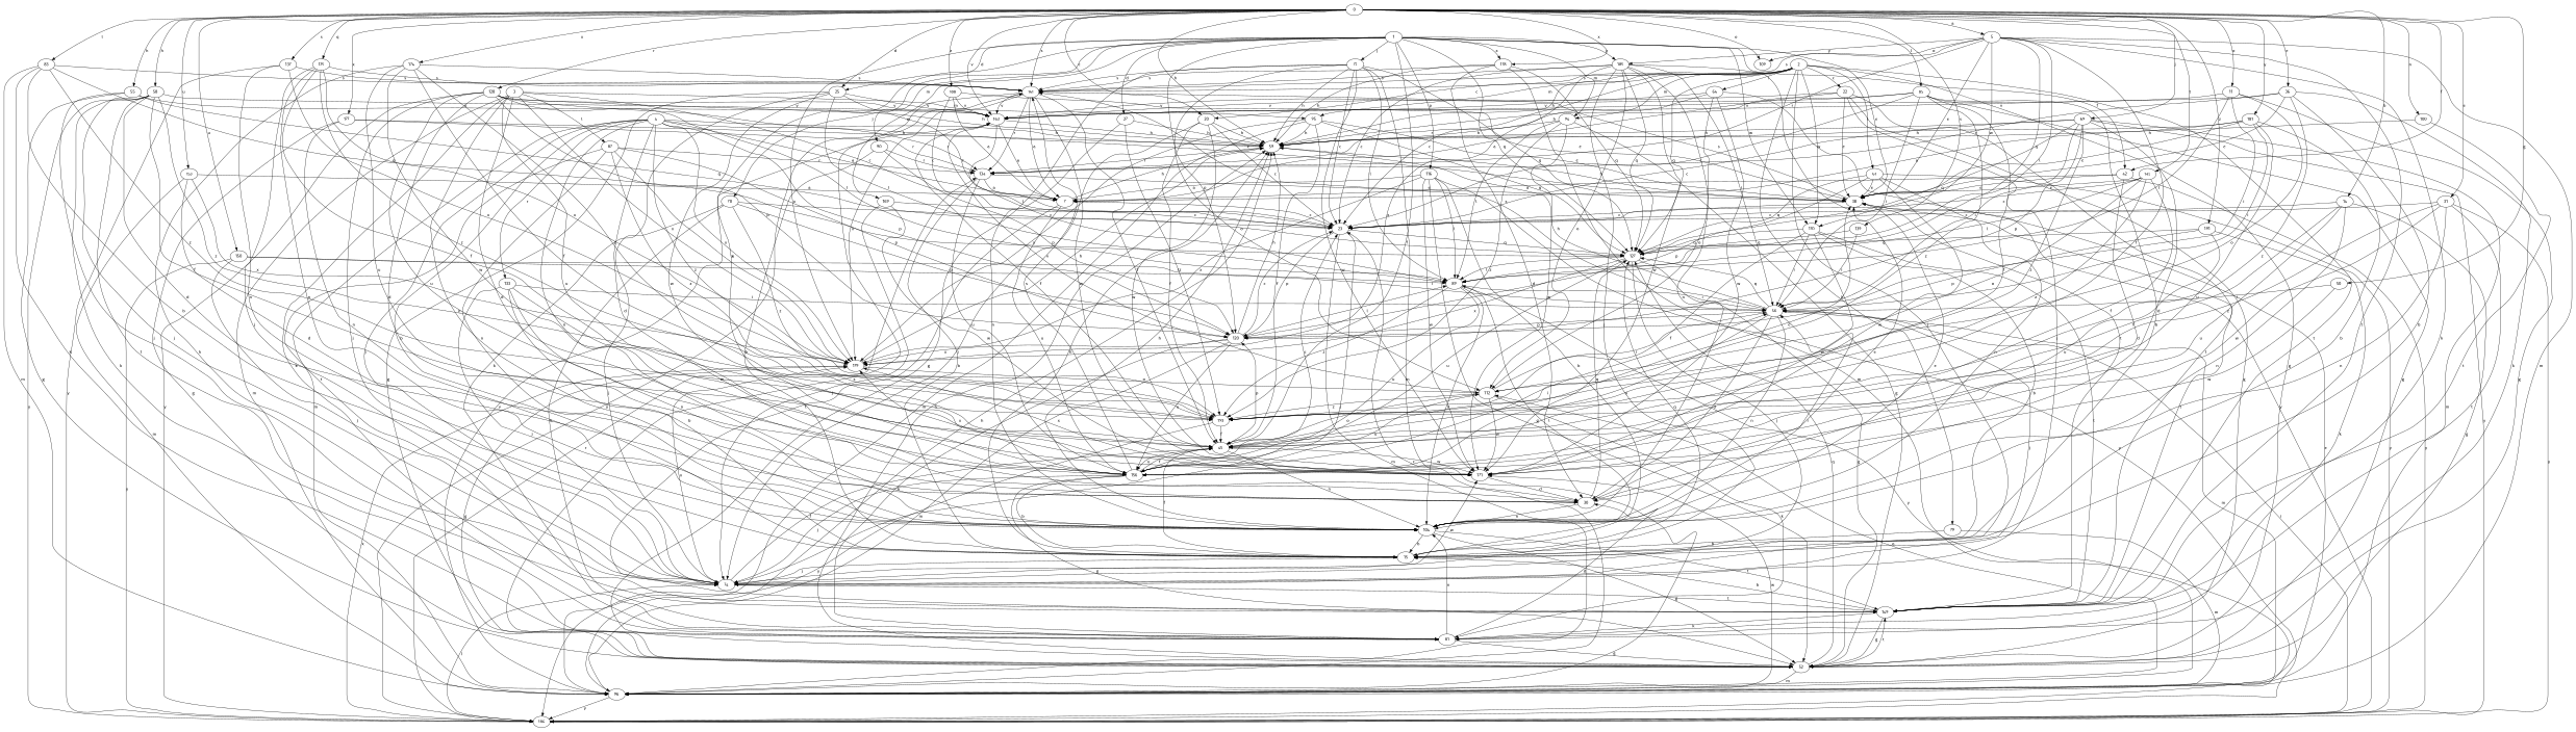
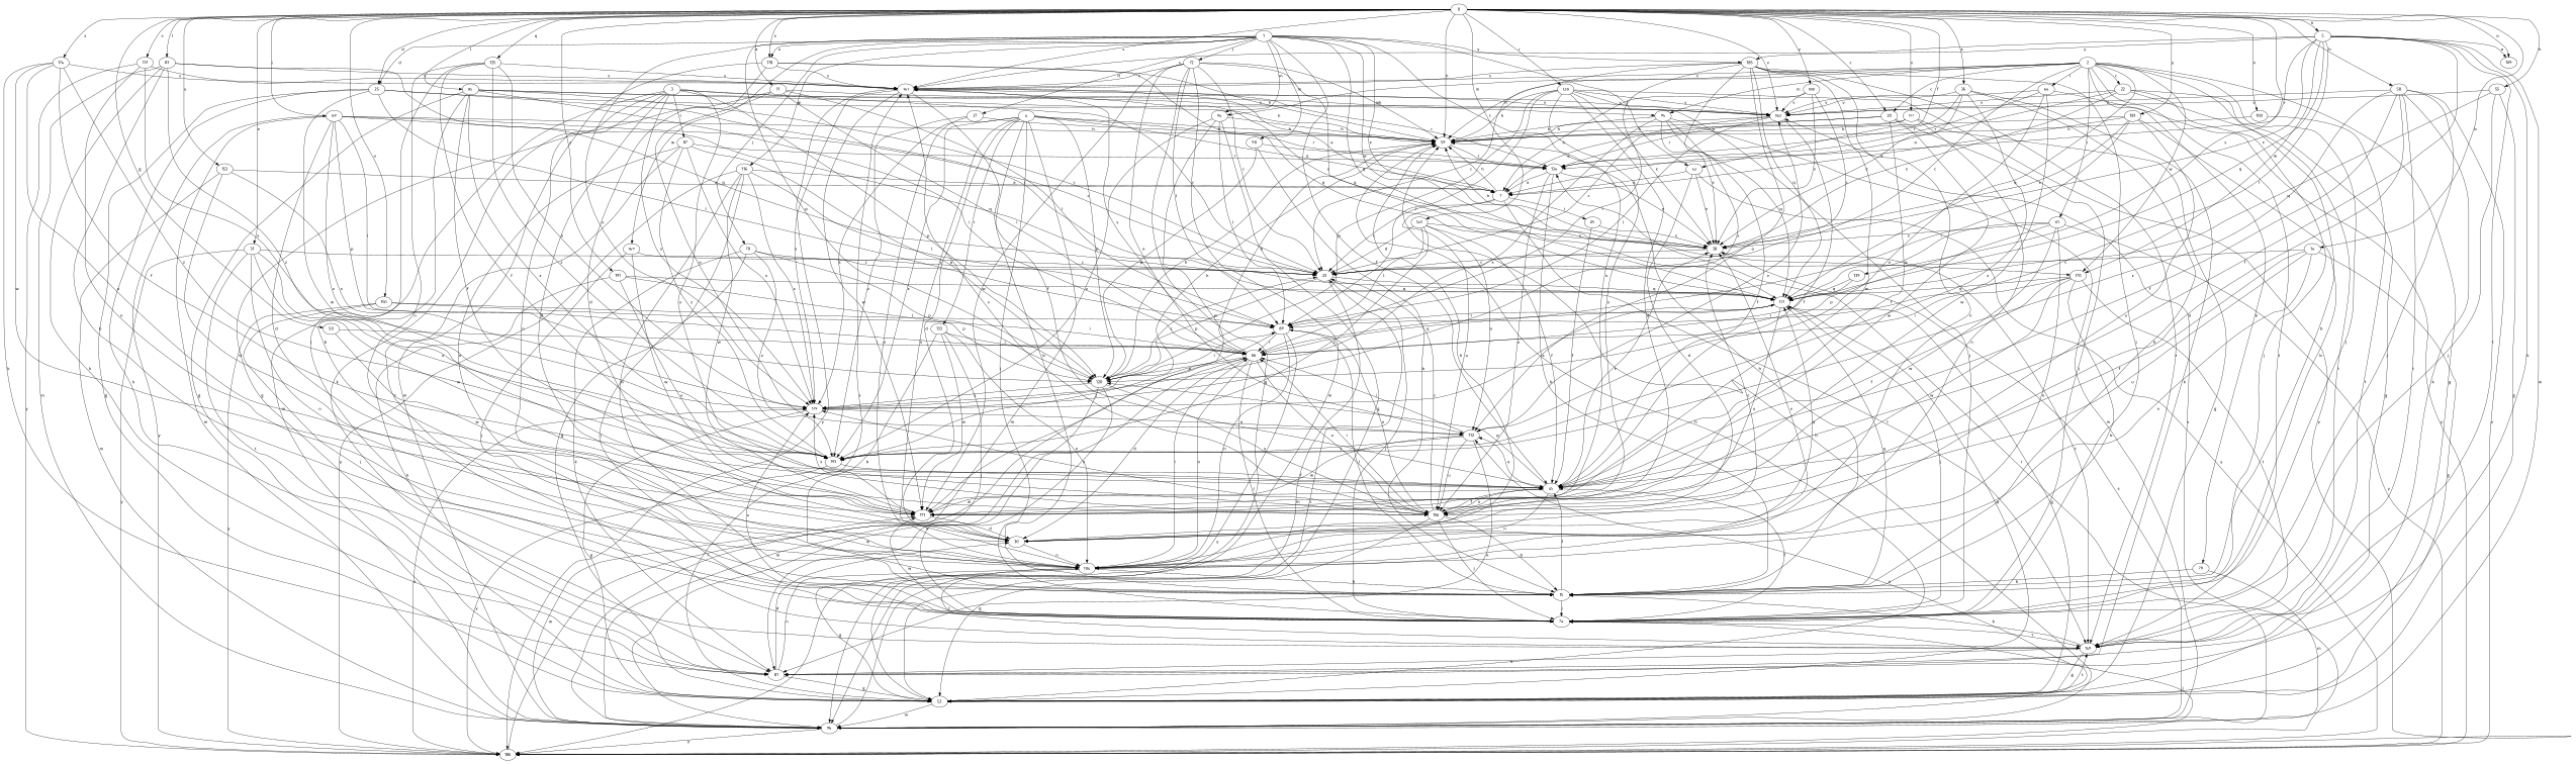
  strict digraph {
    fontname="Fira Sans"
    node [fontname="Fira Sans"]
    edge [fontname="Fira Sans"]
    0
    5
    11
    14
    20
    25
    31
    36
    42
    50
    55
    58
    59
    69
    83
    85
    100
    109
    125
    128
    137
    139
    141
    145
    150
    153
    163
    174
    177
    178
    181
    188
    191
    38
    45
    127
    170
    185
    149
    81
    96
    134
    89
    52
    66
    112
    156
    23
    104
    74
    171
    193
    186
    15
    30
    7
    120
    179
    1
    27
    70
    72
    90
    94
    116
    169
    2
    22
    61
    64
    79
    95
    3
    87
    4
    133
+   65
    0 -> 5 [label=a]
    0 -> 11 [label=o]
    0 -> 14 [label=b]
    0 -> 20 [label=c]
    0 -> 25 [label=d]
    0 -> 31 [label=e]
    0 -> 36 [label=e]
    0 -> 42 [label=f]
    0 -> 50 [label=g]
    0 -> 55 [label=h]
    0 -> 58 [label=h]
    0 -> 59 [label=h]
    0 -> 69 [label=j]
    0 -> 83 [label=l]
    0 -> 85 [label=l]
    0 -> 100 [label=n]
    0 -> 109 [label=o]
    0 -> 125 [label=q]
    0 -> 128 [label=r]
    0 -> 137 [label=s]
    0 -> 139 [label=s]
    0 -> 141 [label=s]
    0 -> 145 [label=t]
    0 -> 150 [label=u]
    0 -> 153 [label=u]
    0 -> 163 [label=v]
    0 -> 174 [label=x]
    0 -> 177 [label=x]
    0 -> 178 [label=x]
    0 -> 181 [label=y]
    0 -> 188 [label=z]
    0 -> 191 [label=z]
    5 -> 109 [label=o]
    5 -> 141 [label=s]
    5 -> 38 [label=e]
    5 -> 45 [label=f]
    5 -> 127 [label=q]
    5 -> 170 [label=w]
    5 -> 185 [label=y]
    5 -> 149 [label=t]
    5 -> 81 [label=k]
    5 -> 96 [label=m]
    5 -> 134 [label=r]
    5 -> 89 [label=l]
    11 -> 163 [label=v]
    11 -> 89 [label=l]
    11 -> 52 [label=g]
    11 -> 66 [label=i]
    11 -> 112 [label=o]
    14 -> 45 [label=f]
    14 -> 52 [label=g]
    14 -> 156 [label=u]
    14 -> 23 [label=c]
    14 -> 104 [label=n]
    20 -> 59 [label=h]
    20 -> 45 [label=f]
    20 -> 23 [label=c]
    20 -> 74 [label=j]
    20 -> 171 [label=w]
    25 -> 163 [label=v]
    25 -> 81 [label=k]
    25 -> 89 [label=l]
    25 -> 52 [label=g]
    25 -> 23 [label=c]
    25 -> 171 [label=w]
    31 -> 149 [label=t]
    31 -> 23 [label=c]
    31 -> 104 [label=n]
    31 -> 171 [label=w]
    31 -> 193 [label=z]
    31 -> 186 [label=y]
    36 -> 163 [label=v]
    36 -> 38 [label=e]
    36 -> 81 [label=k]
    36 -> 134 [label=r]
    36 -> 193 [label=z]
    36 -> 15 [label=b]
    42 -> 38 [label=e]
    42 -> 186 [label=y]
    42 -> 30 [label=d]
    42 -> 7 [label=a]
    50 -> 66 [label=i]
    50 -> 171 [label=w]
    55 -> 163 [label=v]
    55 -> 127 [label=q]
    55 -> 52 [label=g]
    55 -> 74 [label=j]
    58 -> 163 [label=v]
    58 -> 45 [label=f]
    58 -> 149 [label=t]
    58 -> 81 [label=k]
    58 -> 74 [label=j]
    58 -> 193 [label=z]
    58 -> 186 [label=y]
    58 -> 30 [label=d]
    59 -> 134 [label=r]
    69 -> 59 [label=h]
    69 -> 127 [label=q]
    69 -> 96 [label=m]
    69 -> 66 [label=i]
    69 -> 23 [label=c]
    69 -> 193 [label=z]
    69 -> 186 [label=y]
    69 -> 30 [label=d]
    69 -> 120 [label=p]
    83 -> 141 [label=s]
    83 -> 127 [label=q]
    83 -> 81 [label=k]
    83 -> 96 [label=m]
    83 -> 193 [label=z]
    83 -> 15 [label=b]
    85 -> 59 [label=h]
    85 -> 163 [label=v]
    85 -> 45 [label=f]
    85 -> 52 [label=g]
    85 -> 66 [label=i]
    85 -> 23 [label=c]
    85 -> 193 [label=z]
    85 -> 15 [label=b]
    100 -> 59 [label=h]
    100 -> 149 [label=t]
    125 -> 141 [label=s]
    125 -> 45 [label=f]
    125 -> 104 [label=n]
    125 -> 74 [label=j]
    125 -> 193 [label=z]
    125 -> 179 [label=x]
    128 -> 59 [label=h]
    128 -> 163 [label=v]
    128 -> 38 [label=e]
    128 -> 89 [label=l]
    128 -> 156 [label=u]
    128 -> 74 [label=j]
    128 -> 186 [label=y]
    128 -> 30 [label=d]
    128 -> 120 [label=p]
    137 -> 141 [label=s]
    137 -> 104 [label=n]
    137 -> 186 [label=y]
    137 -> 179 [label=x]
    139 -> 127 [label=q]
    139 -> 66 [label=i]
    141 -> 163 [label=v]
    141 -> 45 [label=f]
    141 -> 134 [label=r]
    141 -> 171 [label=w]
    141 -> 186 [label=y]
    141 -> 7 [label=a]
    141 -> 179 [label=x]
    145 -> 38 [label=e]
    145 -> 45 [label=f]
    145 -> 89 [label=l]
    145 -> 112 [label=o]
-   145 -> 23 [label=c]
+   145 -> 23 [label=d]
    145 -> 193 [label=z]
    150 -> 89 [label=l]
    150 -> 66 [label=i]
    150 -> 74 [label=j]
    150 -> 186 [label=y]
    153 -> 96 [label=m]
    153 -> 30 [label=d]
    153 -> 7 [label=a]
    153 -> 179 [label=x]
    163 -> 59 [label=h]
    163 -> 45 [label=f]
    163 -> 89 [label=l]
    163 -> 7 [label=a]
    174 -> 141 [label=s]
    174 -> 45 [label=f]
    174 -> 81 [label=k]
    174 -> 156 [label=u]
    174 -> 171 [label=w]
    174 -> 193 [label=z]
    177 -> 59 [label=h]
    177 -> 134 [label=r]
    177 -> 52 [label=g]
    177 -> 104 [label=n]
    178 -> 59 [label=h]
    178 -> 141 [label=s]
    178 -> 127 [label=q]
    178 -> 96 [label=m]
    178 -> 30 [label=d]
    181 -> 59 [label=h]
    181 -> 38 [label=e]
    181 -> 66 [label=i]
    181 -> 156 [label=u]
    181 -> 15 [label=b]
    181 -> 7 [label=a]
    188 -> 163 [label=v]
    188 -> 38 [label=e]
    188 -> 23 [label=c]
    188 -> 7 [label=a]
    191 -> 127 [label=q]
    191 -> 81 [label=k]
    191 -> 156 [label=u]
    191 -> 120 [label=p]
    38 -> 59 [label=h]
    38 -> 141 [label=s]
    38 -> 149 [label=t]
    38 -> 23 [label=c]
    45 -> 38 [label=e]
    45 -> 112 [label=o]
    45 -> 156 [label=u]
    45 -> 104 [label=n]
    45 -> 171 [label=w]
    45 -> 120 [label=p]
    127 -> 89 [label=l]
    127 -> 52 [label=g]
    127 -> 156 [label=u]
    127 -> 74 [label=j]
    127 -> 179 [label=x]
    170 -> 45 [label=f]
    170 -> 127 [label=q]
    170 -> 149 [label=t]
    170 -> 66 [label=i]
    170 -> 171 [label=w]
    170 -> 15 [label=b]
    185 -> 141 [label=s]
    185 -> 127 [label=q]
    185 -> 149 [label=t]
    185 -> 66 [label=i]
    185 -> 112 [label=o]
    185 -> 23 [label=c]
    185 -> 104 [label=n]
    185 -> 74 [label=j]
    185 -> 171 [label=w]
    185 -> 179 [label=x]
    149 -> 81 [label=k]
    149 -> 52 [label=g]
    149 -> 15 [label=b]
    81 -> 52 [label=g]
    81 -> 104 [label=n]
    81 -> 30 [label=d]
    96 -> 59 [label=h]
    96 -> 163 [label=v]
    96 -> 38 [label=e]
    96 -> 112 [label=o]
    96 -> 23 [label=c]
    96 -> 171 [label=w]
    96 -> 186 [label=y]
    134 -> 38 [label=e]
    134 -> 156 [label=u]
    134 -> 15 [label=b]
    134 -> 7 [label=a]
    89 -> 66 [label=i]
    89 -> 156 [label=u]
    89 -> 104 [label=n]
    89 -> 193 [label=z]
    89 -> 186 [label=y]
    52 -> 59 [label=h]
    52 -> 141 [label=s]
    52 -> 127 [label=q]
    52 -> 149 [label=t]
    52 -> 96 [label=m]
    66 -> 59 [label=h]
    66 -> 141 [label=s]
    66 -> 127 [label=q]
    66 -> 96 [label=m]
    66 -> 156 [label=u]
    66 -> 104 [label=n]
    66 -> 74 [label=j]
    66 -> 30 [label=d]
    66 -> 120 [label=p]
    112 -> 163 [label=v]
    112 -> 81 [label=k]
    112 -> 66 [label=i]
    112 -> 156 [label=u]
    112 -> 171 [label=w]
    112 -> 193 [label=z]
    156 -> 141 [label=s]
    156 -> 45 [label=f]
    156 -> 52 [label=g]
    156 -> 66 [label=i]
    156 -> 23 [label=c]
    156 -> 74 [label=j]
    156 -> 15 [label=b]
    156 -> 179 [label=x]
    23 -> 127 [label=q]
    23 -> 96 [label=m]
    23 -> 74 [label=j]
    23 -> 120 [label=p]
    104 -> 59 [label=h]
    104 -> 38 [label=e]
    104 -> 149 [label=t]
    104 -> 52 [label=g]
    104 -> 66 [label=i]
    104 -> 15 [label=b]
    74 -> 45 [label=f]
    74 -> 149 [label=t]
    74 -> 171 [label=w]
    74 -> 179 [label=x]
    171 -> 30 [label=d]
    171 -> 179 [label=x]
    193 -> 45 [label=f]
    193 -> 186 [label=y]
    186 -> 134 [label=r]
    186 -> 66 [label=i]
    186 -> 74 [label=j]
    186 -> 179 [label=x]
    15 -> 59 [label=h]
    15 -> 45 [label=f]
    15 -> 127 [label=q]
    15 -> 89 [label=l]
    15 -> 74 [label=j]
    30 -> 38 [label=e]
    30 -> 127 [label=q]
    30 -> 104 [label=n]
    7 -> 59 [label=h]
    7 -> 149 [label=t]
    7 -> 156 [label=u]
    7 -> 23 [label=c]
+   7 -> 65 [label=i]
    120 -> 59 [label=h]
    120 -> 81 [label=k]
    120 -> 96 [label=m]
    120 -> 89 [label=l]
    120 -> 156 [label=u]
    120 -> 23 [label=c]
    120 -> 179 [label=x]
    179 -> 59 [label=h]
    179 -> 52 [label=g]
    179 -> 112 [label=o]
    1 -> 25 [label=d]
    1 -> 42 [label=f]
    1 -> 178 [label=x]
    1 -> 38 [label=e]
    1 -> 45 [label=f]
    1 -> 127 [label=q]
    1 -> 170 [label=w]
    1 -> 185 [label=y]
    1 -> 156 [label=u]
    1 -> 120 [label=p]
    1 -> 179 [label=x]
    1 -> 27 [label=d]
    1 -> 70 [label=j]
    1 -> 72 [label=j]
    1 -> 90 [label=m]
    1 -> 94 [label=m]
    1 -> 116 [label=p]
    1 -> 169 [label=w]
    27 -> 59 [label=h]
    27 -> 104 [label=n]
    27 -> 193 [label=z]
    70 -> 81 [label=k]
    70 -> 23 [label=c]
    70 -> 74 [label=j]
    70 -> 193 [label=z]
    70 -> 120 [label=p]
    72 -> 59 [label=h]
    72 -> 141 [label=s]
    72 -> 127 [label=q]
    72 -> 96 [label=m]
    72 -> 89 [label=l]
    72 -> 52 [label=g]
    72 -> 112 [label=o]
    72 -> 23 [label=c]
    72 -> 171 [label=w]
    90 -> 134 [label=r]
    90 -> 15 [label=b]
    90 -> 120 [label=p]
    94 -> 59 [label=h]
    94 -> 89 [label=l]
    94 -> 52 [label=g]
    94 -> 171 [label=w]
    94 -> 193 [label=z]
    116 -> 89 [label=l]
    116 -> 52 [label=g]
    116 -> 171 [label=w]
    116 -> 186 [label=y]
    116 -> 15 [label=b]
    116 -> 7 [label=a]
    116 -> 179 [label=x]
    169 -> 23 [label=c]
    169 -> 74 [label=j]
    169 -> 171 [label=w]
    2 -> 20 [label=c]
    2 -> 59 [label=h]
    2 -> 141 [label=s]
    2 -> 127 [label=q]
    2 -> 170 [label=w]
    2 -> 149 [label=t]
    2 -> 52 [label=g]
    2 -> 23 [label=c]
    2 -> 74 [label=j]
+   2 -> 15 [label=b]
    2 -> 94 [label=m]
    2 -> 22 [label=c]
    2 -> 61 [label=i]
    2 -> 64 [label=i]
    2 -> 79 [label=k]
    2 -> 95 [label=m]
    22 -> 163 [label=v]
    22 -> 38 [label=e]
    22 -> 149 [label=t]
    22 -> 52 [label=g]
    22 -> 74 [label=j]
    22 -> 7 [label=a]
    61 -> 38 [label=e]
    61 -> 127 [label=q]
    61 -> 104 [label=n]
    61 -> 171 [label=w]
    61 -> 186 [label=y]
    61 -> 120 [label=p]
    64 -> 163 [label=v]
    64 -> 134 [label=r]
    64 -> 112 [label=o]
    64 -> 171 [label=w]
    64 -> 186 [label=y]
    79 -> 96 [label=m]
    79 -> 15 [label=b]
    95 -> 59 [label=h]
    95 -> 38 [label=e]
    95 -> 45 [label=f]
    95 -> 127 [label=q]
    95 -> 96 [label=m]
    95 -> 179 [label=x]
    3 -> 81 [label=k]
    3 -> 96 [label=m]
    3 -> 156 [label=u]
    3 -> 23 [label=c]
    3 -> 104 [label=n]
    3 -> 30 [label=d]
+   3 -> 120 [label=p]
    3 -> 179 [label=x]
    3 -> 95 [label=m]
    3 -> 87 [label=l]
    87 -> 149 [label=t]
    87 -> 134 [label=r]
    87 -> 104 [label=n]
    87 -> 193 [label=z]
    87 -> 120 [label=p]
    87 -> 179 [label=x]
    4 -> 59 [label=h]
    4 -> 96 [label=m]
    4 -> 134 [label=r]
    4 -> 104 [label=n]
    4 -> 74 [label=j]
    4 -> 193 [label=z]
    4 -> 15 [label=b]
    4 -> 30 [label=d]
    4 -> 7 [label=a]
    4 -> 120 [label=p]
    4 -> 179 [label=x]
    4 -> 133 [label=r]
    133 -> 66 [label=i]
    133 -> 104 [label=n]
    133 -> 74 [label=j]
    133 -> 171 [label=w]
    133 -> 15 [label=b]
+   65 -> 38 [label=e]
+   65 -> 45 [label=f]
  }
